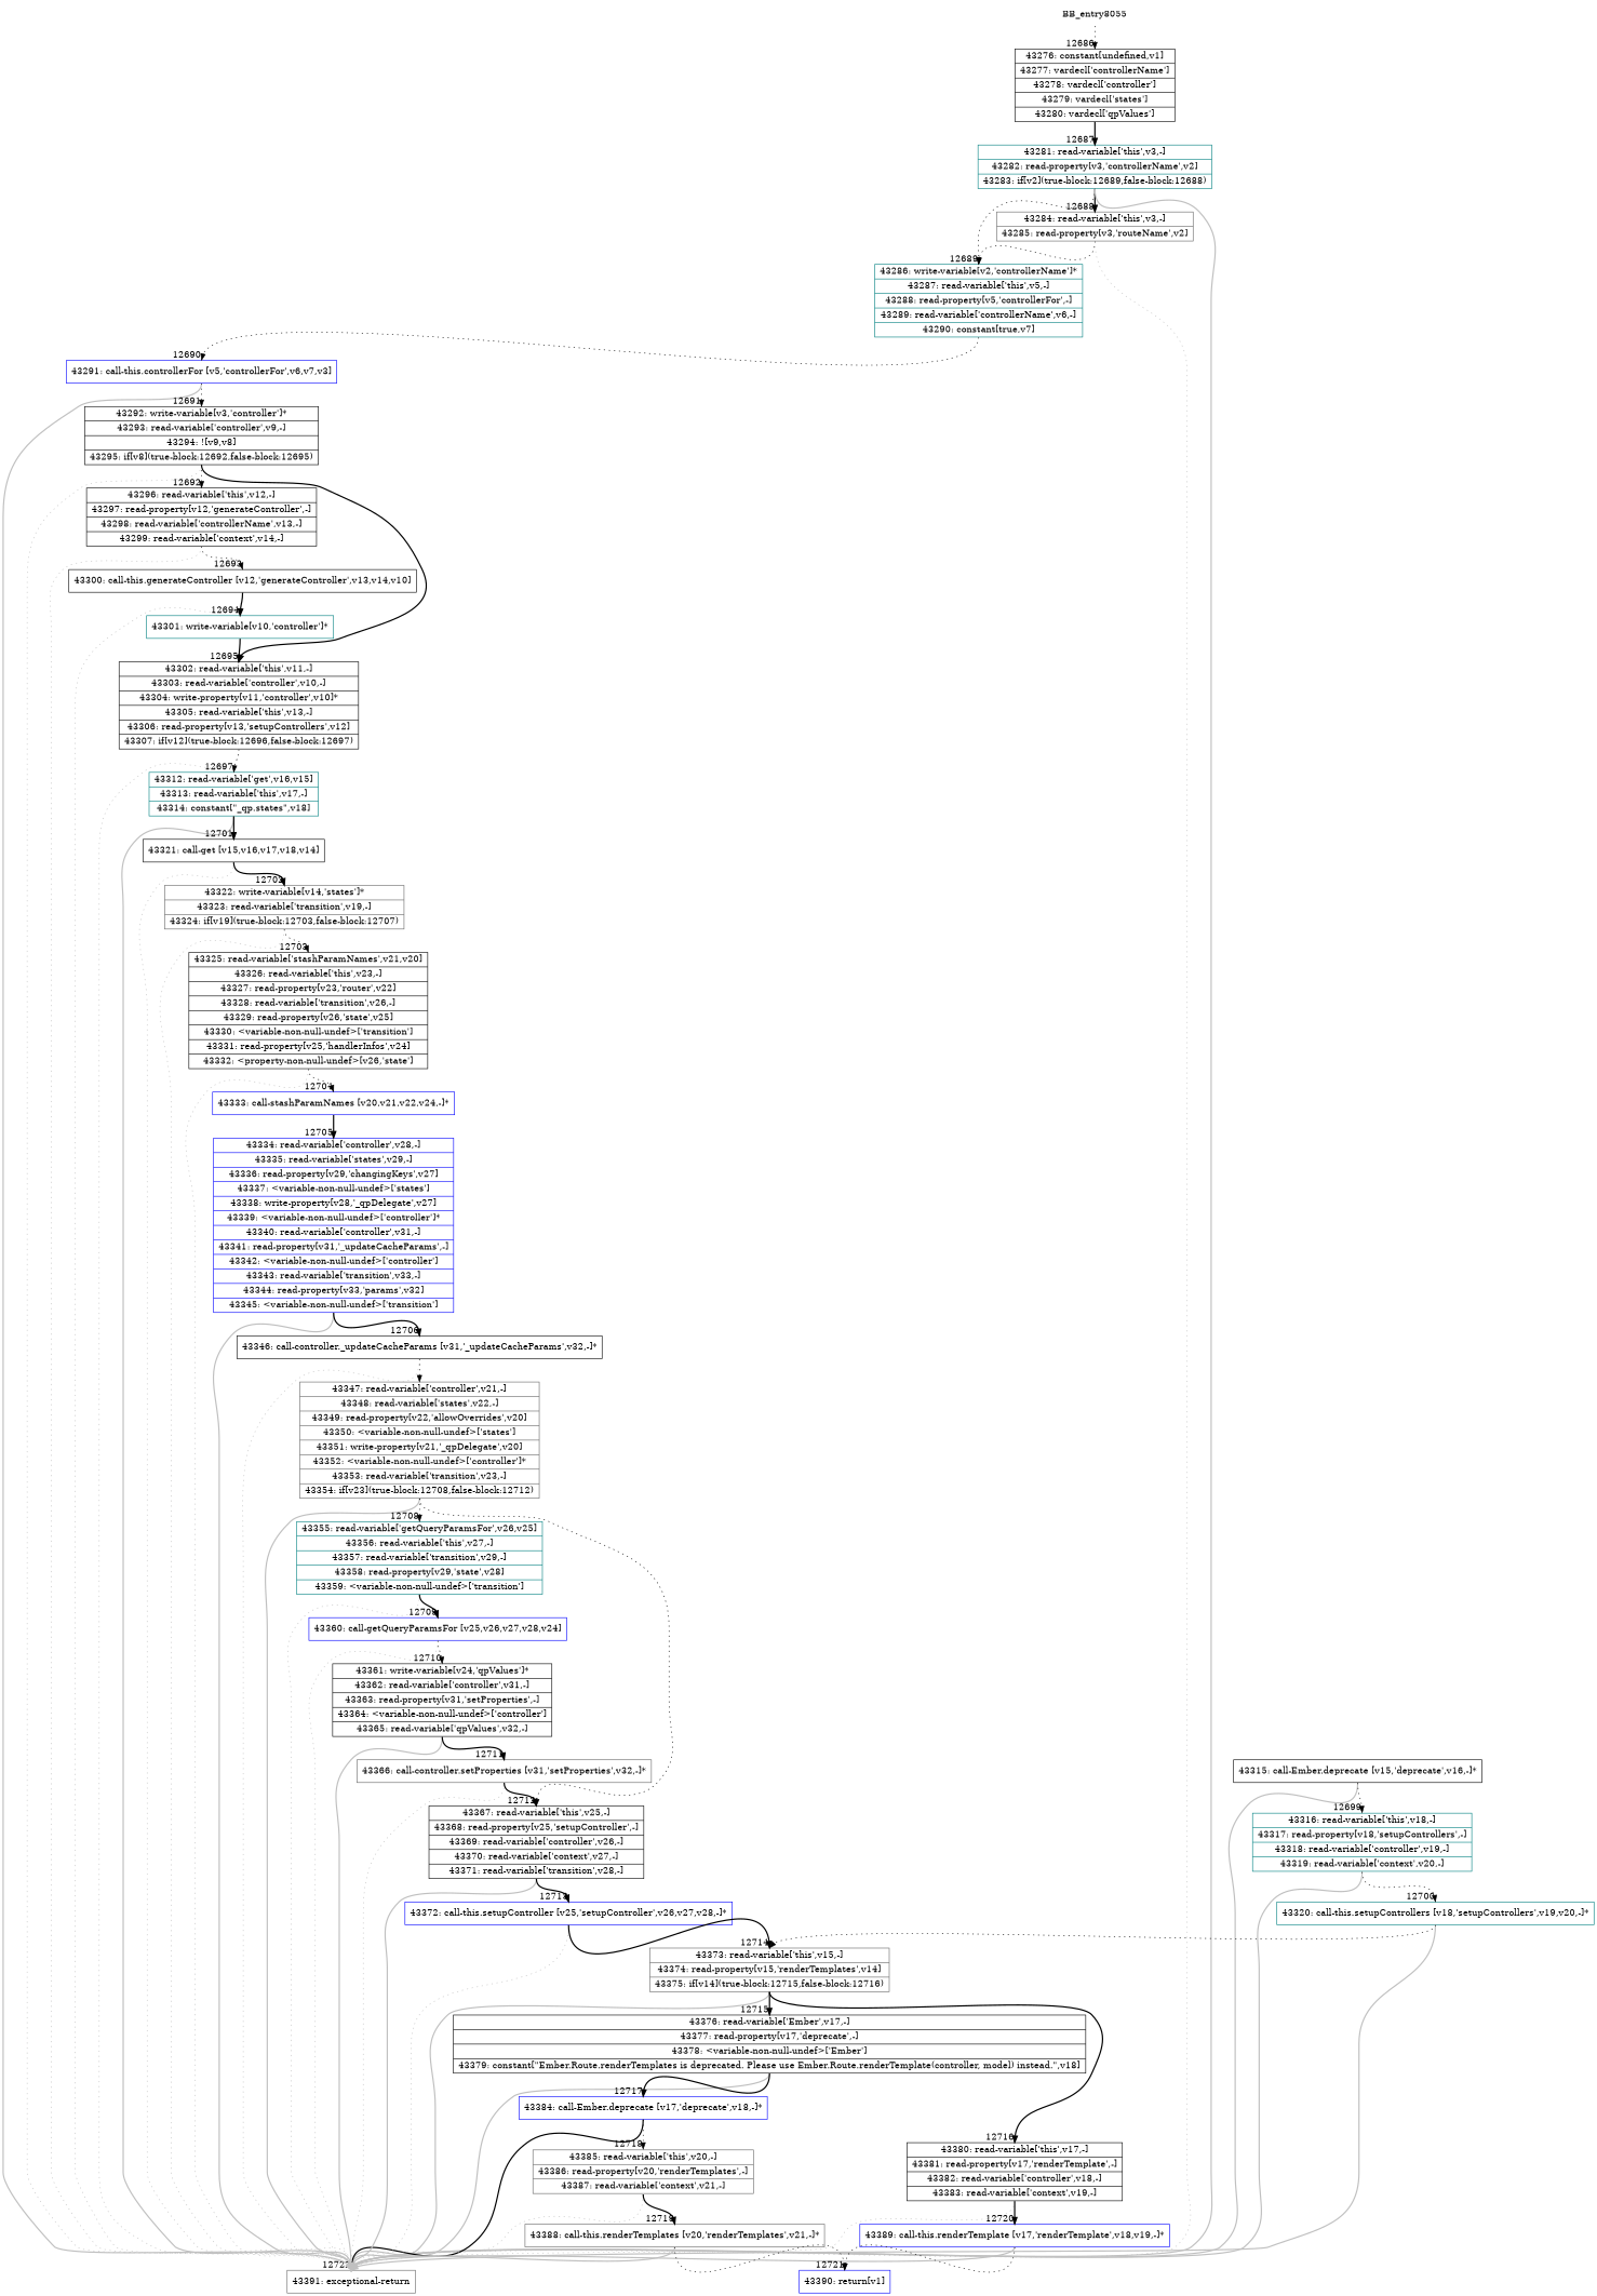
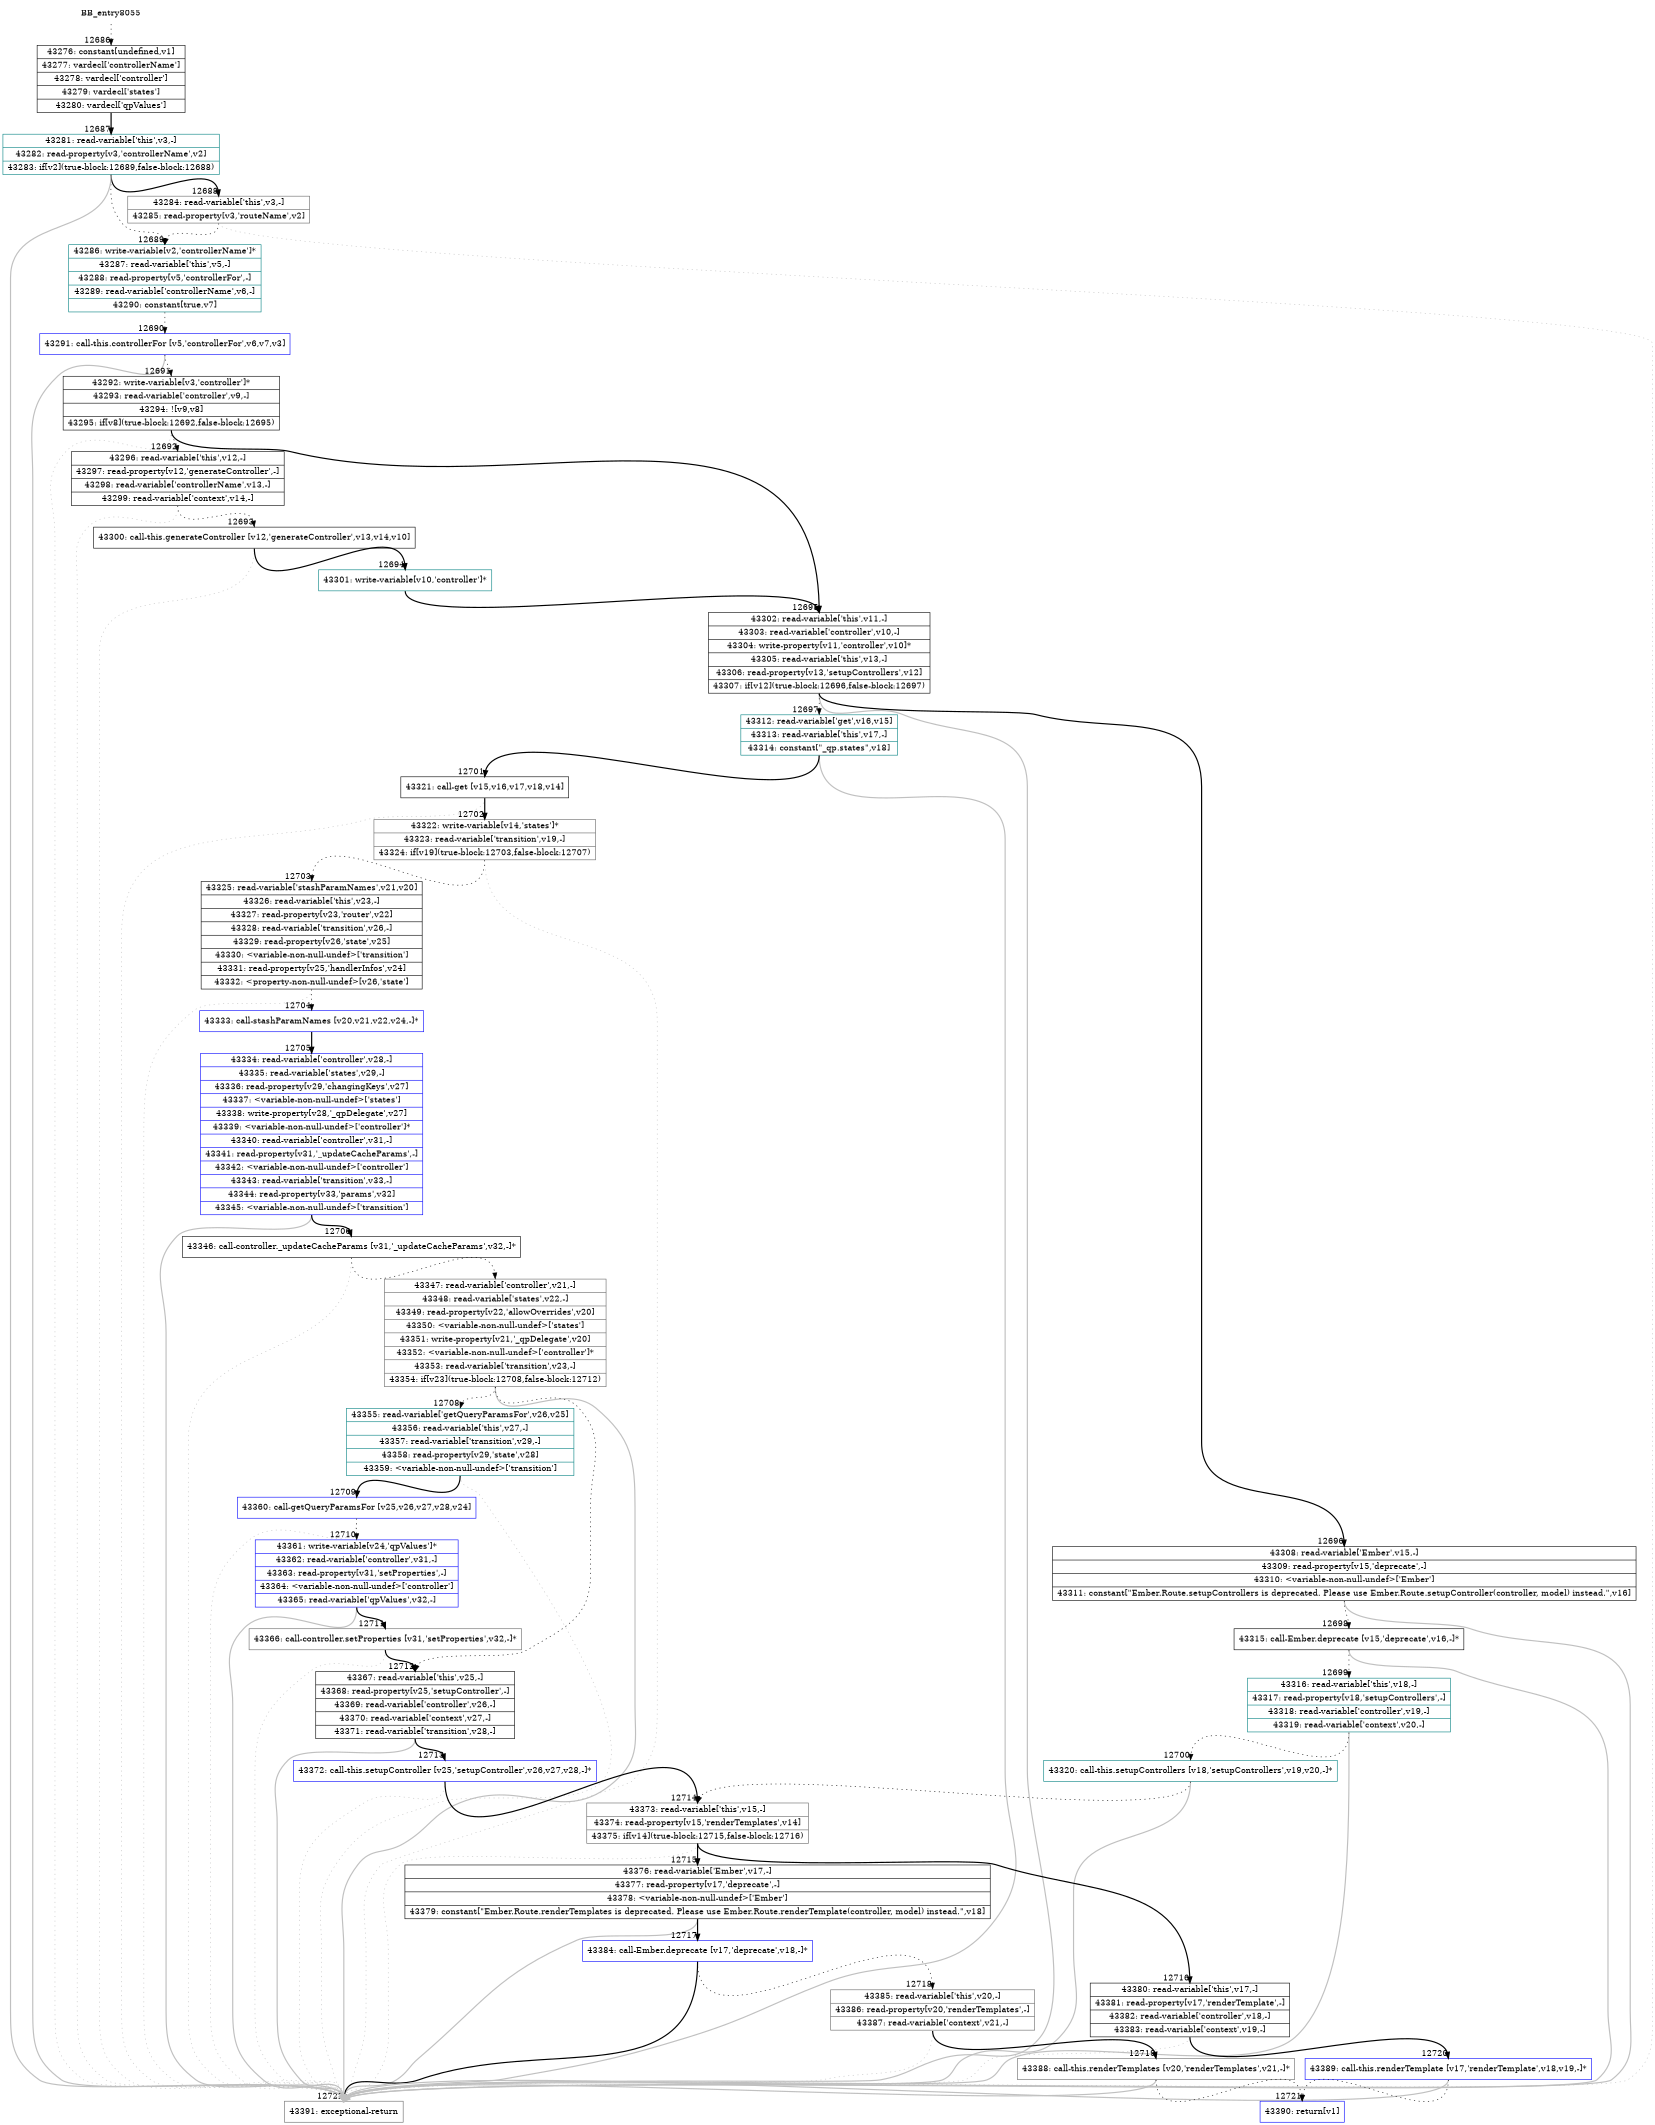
  digraph {
    rankdir=TD
    node [color=black shape=record]
    edge [headport=n style=dotted tailport=s]
    n1 [color=teal label=BB_entry8055 shape=none]
    n2 [label="{43276: constant[undefined,v1]|43277: vardecl['controllerName']|43278: vardecl['controller']|43279: vardecl['states']|43280: vardecl['qpValues']}"]
    n3 [color=teal label="{43281: read-variable['this',v3,-]|43282: read-property[v3,'controllerName',v2]|43283: if[v2](true-block:12689,false-block:12688)}"]
    n4 [color=teal label="{43286: write-variable[v2,'controllerName']*|43287: read-variable['this',v5,-]|43288: read-property[v5,'controllerFor',-]|43289: read-variable['controllerName',v6,-]|43290: constant[true,v7]}"]
    n5 [color=gray40 label="{43284: read-variable['this',v3,-]|43285: read-property[v3,'routeName',v2]}"]
    n6 [color=gray40 label="{43391: exceptional-return}"]
    n7 [color=blue label="{43291: call-this.controllerFor [v5,'controllerFor',v6,v7,v3]}"]
    n8 [label="{43292: write-variable[v3,'controller']*|43293: read-variable['controller',v9,-]|43294: ![v9,v8]|43295: if[v8](true-block:12692,false-block:12695)}"]
    n9 [label="{43296: read-variable['this',v12,-]|43297: read-property[v12,'generateController',-]|43298: read-variable['controllerName',v13,-]|43299: read-variable['context',v14,-]}"]
    n10 [label="{43302: read-variable['this',v11,-]|43303: read-variable['controller',v10,-]|43304: write-property[v11,'controller',v10]*|43305: read-variable['this',v13,-]|43306: read-property[v13,'setupControllers',v12]|43307: if[v12](true-block:12696,false-block:12697)}"]
    n11 [label="{43300: call-this.generateController [v12,'generateController',v13,v14,v10]}"]
+   n12 [label="{43308: read-variable['Ember',v15,-]|43309: read-property[v15,'deprecate',-]|43310: \<variable-non-null-undef\>['Ember']|43311: constant[\"Ember.Route.setupControllers is deprecated. Please use Ember.Route.setupController(controller, model) instead.\",v16]}"]
    n13 [color=teal label="{43312: read-variable['get',v16,v15]|43313: read-variable['this',v17,-]|43314: constant[\"_qp.states\",v18]}"]
    n14 [color=teal label="{43301: write-variable[v10,'controller']*}"]
    n15 [label="{43315: call-Ember.deprecate [v15,'deprecate',v16,-]*}"]
    n16 [label="{43321: call-get [v15,v16,v17,v18,v14]}"]
    n17 [color=teal label="{43316: read-variable['this',v18,-]|43317: read-property[v18,'setupControllers',-]|43318: read-variable['controller',v19,-]|43319: read-variable['context',v20,-]}"]
    n18 [color=gray40 label="{43322: write-variable[v14,'states']*|43323: read-variable['transition',v19,-]|43324: if[v19](true-block:12703,false-block:12707)}"]
    n19 [color=teal label="{43320: call-this.setupControllers [v18,'setupControllers',v19,v20,-]*}"]
    n20 [label="{43325: read-variable['stashParamNames',v21,v20]|43326: read-variable['this',v23,-]|43327: read-property[v23,'router',v22]|43328: read-variable['transition',v26,-]|43329: read-property[v26,'state',v25]|43330: \<variable-non-null-undef\>['transition']|43331: read-property[v25,'handlerInfos',v24]|43332: \<property-non-null-undef\>[v26,'state']}"]
    n21 [color=gray40 label="{43373: read-variable['this',v15,-]|43374: read-property[v15,'renderTemplates',v14]|43375: if[v14](true-block:12715,false-block:12716)}"]
    n22 [label="{43376: read-variable['Ember',v17,-]|43377: read-property[v17,'deprecate',-]|43378: \<variable-non-null-undef\>['Ember']|43379: constant[\"Ember.Route.renderTemplates is deprecated. Please use Ember.Route.renderTemplate(controller, model) instead.\",v18]}"]
    n23 [label="{43380: read-variable['this',v17,-]|43381: read-property[v17,'renderTemplate',-]|43382: read-variable['controller',v18,-]|43383: read-variable['context',v19,-]}"]
    n24 [color=blue label="{43384: call-Ember.deprecate [v17,'deprecate',v18,-]*}"]
    n25 [color=blue label="{43389: call-this.renderTemplate [v17,'renderTemplate',v18,v19,-]*}"]
    n26 [color=blue label="{43333: call-stashParamNames [v20,v21,v22,v24,-]*}"]
    n27 [color=gray40 label="{43347: read-variable['controller',v21,-]|43348: read-variable['states',v22,-]|43349: read-property[v22,'allowOverrides',v20]|43350: \<variable-non-null-undef\>['states']|43351: write-property[v21,'_qpDelegate',v20]|43352: \<variable-non-null-undef\>['controller']*|43353: read-variable['transition',v23,-]|43354: if[v23](true-block:12708,false-block:12712)}"]
    n28 [color=teal label="{43355: read-variable['getQueryParamsFor',v26,v25]|43356: read-variable['this',v27,-]|43357: read-variable['transition',v29,-]|43358: read-property[v29,'state',v28]|43359: \<variable-non-null-undef\>['transition']}"]
    n29 [label="{43367: read-variable['this',v25,-]|43368: read-property[v25,'setupController',-]|43369: read-variable['controller',v26,-]|43370: read-variable['context',v27,-]|43371: read-variable['transition',v28,-]}"]
    n30 [color=blue label="{43334: read-variable['controller',v28,-]|43335: read-variable['states',v29,-]|43336: read-property[v29,'changingKeys',v27]|43337: \<variable-non-null-undef\>['states']|43338: write-property[v28,'_qpDelegate',v27]|43339: \<variable-non-null-undef\>['controller']*|43340: read-variable['controller',v31,-]|43341: read-property[v31,'_updateCacheParams',-]|43342: \<variable-non-null-undef\>['controller']|43343: read-variable['transition',v33,-]|43344: read-property[v33,'params',v32]|43345: \<variable-non-null-undef\>['transition']}"]
    n31 [color=blue label="{43360: call-getQueryParamsFor [v25,v26,v27,v28,v24]}"]
    n32 [color=blue label="{43372: call-this.setupController [v25,'setupController',v26,v27,v28,-]*}"]
    n33 [label="{43346: call-controller._updateCacheParams [v31,'_updateCacheParams',v32,-]*}"]
-   n34 [label="{43361: write-variable[v24,'qpValues']*|43362: read-variable['controller',v31,-]|43363: read-property[v31,'setProperties',-]|43364: \<variable-non-null-undef\>['controller']|43365: read-variable['qpValues',v32,-]}"]
+   n34 [color=blue label="{43361: write-variable[v24,'qpValues']*|43362: read-variable['controller',v31,-]|43363: read-property[v31,'setProperties',-]|43364: \<variable-non-null-undef\>['controller']|43365: read-variable['qpValues',v32,-]}"]
    n35 [color=gray40 label="{43366: call-controller.setProperties [v31,'setProperties',v32,-]*}"]
    n36 [color=gray40 label="{43385: read-variable['this',v20,-]|43386: read-property[v20,'renderTemplates',-]|43387: read-variable['context',v21,-]}"]
    n37 [color=blue label="{43390: return[v1]}"]
    n38 [color=gray40 label="{43388: call-this.renderTemplates [v20,'renderTemplates',v21,-]*}"]
    n1 -> n2 [headlabel="    12686"]
    n2 -> n3 [headlabel="      12687" style=bold]
    n3 -> n4 [headlabel="      12689"]
    n3 -> n5 [headlabel="      12688" style=bold]
    n3 -> n6 [color=gray headlabel="      12722" style=bold]
    n4 -> n7 [headlabel="      12690"]
    n5 -> n4
    n5 -> n6 [color=gray]
    n7 -> n6 [color=gray style=bold]
    n7 -> n8 [headlabel="      12691"]
    n8 -> n6 [color=gray]
    n8 -> n9 [headlabel="      12692"]
    n8 -> n10 [headlabel="      12695" style=bold]
    n9 -> n6 [color=gray]
    n9 -> n11 [headlabel="      12693"]
-   n10 -> n6 [color=gray]
+   n10 -> n6 [color=gray style=bold]
+   n10 -> n12 [headlabel="      12696" style=bold]
    n10 -> n13 [headlabel="      12697"]
    n11 -> n6 [color=gray]
    n11 -> n14 [headlabel="      12694" style=bold]
+   n12 -> n6 [color=gray style=bold]
+   n12 -> n15 [headlabel="      12698"]
    n13 -> n6 [color=gray style=bold]
    n13 -> n16 [headlabel="      12701" style=bold]
    n14 -> n10 [style=bold]
    n15 -> n6 [color=gray style=bold]
    n15 -> n17 [headlabel="      12699"]
    n16 -> n6 [color=gray]
    n16 -> n18 [headlabel="      12702" style=bold]
    n17 -> n6 [color=gray style=bold]
    n17 -> n19 [headlabel="      12700"]
    n18 -> n6 [color=gray]
    n18 -> n20 [headlabel="      12703"]
    n19 -> n6 [color=gray style=bold]
    n19 -> n21 [headlabel="      12714"]
    n20 -> n6 [color=gray]
    n20 -> n26 [headlabel="      12704"]
-   n21 -> n6 [color=gray style=bold]
+   n21 -> n6 [color=gray]
    n21 -> n22 [headlabel="      12715" style=bold]
    n21 -> n23 [headlabel="      12716" style=bold]
    n22 -> n6 [color=gray style=bold]
    n22 -> n24 [headlabel="      12717" style=bold]
    n23 -> n6 [color=gray]
    n23 -> n25 [headlabel="      12720" style=bold]
    n24 -> n6 [color=black style=bold]
    n24 -> n36 [headlabel="      12718"]
    n25 -> n6 [color=gray style=bold]
    n25 -> n37
    n26 -> n30 [headlabel="      12705" style=bold]
    n27 -> n6 [color=gray style=bold]
    n27 -> n28 [headlabel="      12708"]
    n27 -> n29 [headlabel="      12712"]
    n28 -> n6 [color=gray]
    n28 -> n31 [headlabel="      12709" style=bold]
    n29 -> n6 [color=gray style=bold]
    n29 -> n32 [headlabel="      12713" style=bold]
    n30 -> n6 [color=gray style=bold]
    n30 -> n33 [headlabel="      12706" style=bold]
    n31 -> n6 [color=gray]
    n31 -> n34 [headlabel="      12710"]
    n32 -> n6 [color=gray]
    n32 -> n21 [style=bold]
    n33 -> n6 [color=gray]
    n33 -> n27
    n34 -> n6 [color=gray style=bold]
    n34 -> n35 [headlabel="      12711" style=bold]
    n35 -> n6 [color=gray]
    n35 -> n29 [style=bold]
    n36 -> n6 [color=gray]
    n36 -> n38 [headlabel="      12719" style=bold]
    n38 -> n6 [color=gray style=bold]
    n38 -> n37 [headlabel="      12721"]
  }
